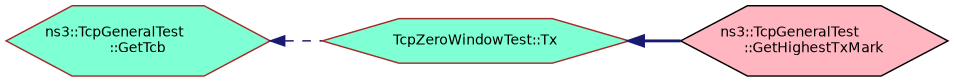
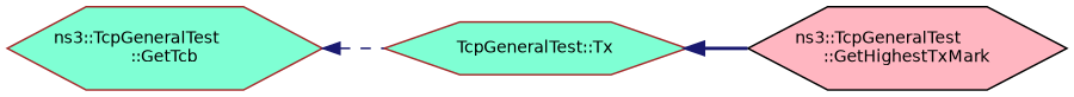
  digraph {
    rankdir=LR
    node [color=brown fillcolor=aquamarine fontname=Helvetica fontsize=10 shape=hexagon style=filled]
    edge [color=midnightblue dir=back fontname=Helvetica fontsize=10 labelfontname=Helvetica labelfontsize=10]
    n1 [fontcolor=black height=0.2 label="ns3::TcpGeneralTest\l::GetTcb" width=0.4]
-   n2 [height=0.2 label="TcpZeroWindowTest::Tx" width=0.4]
+   n2 [height=0.2 label="TcpGeneralTest::Tx" width=0.4]
    n3 [color=black fillcolor=lightpink height=0.2 label="ns3::TcpGeneralTest\l::GetHighestTxMark" width=0.4]
    n1 -> n2 [style=dashed]
    n2 -> n3 [style=bold]
  }
